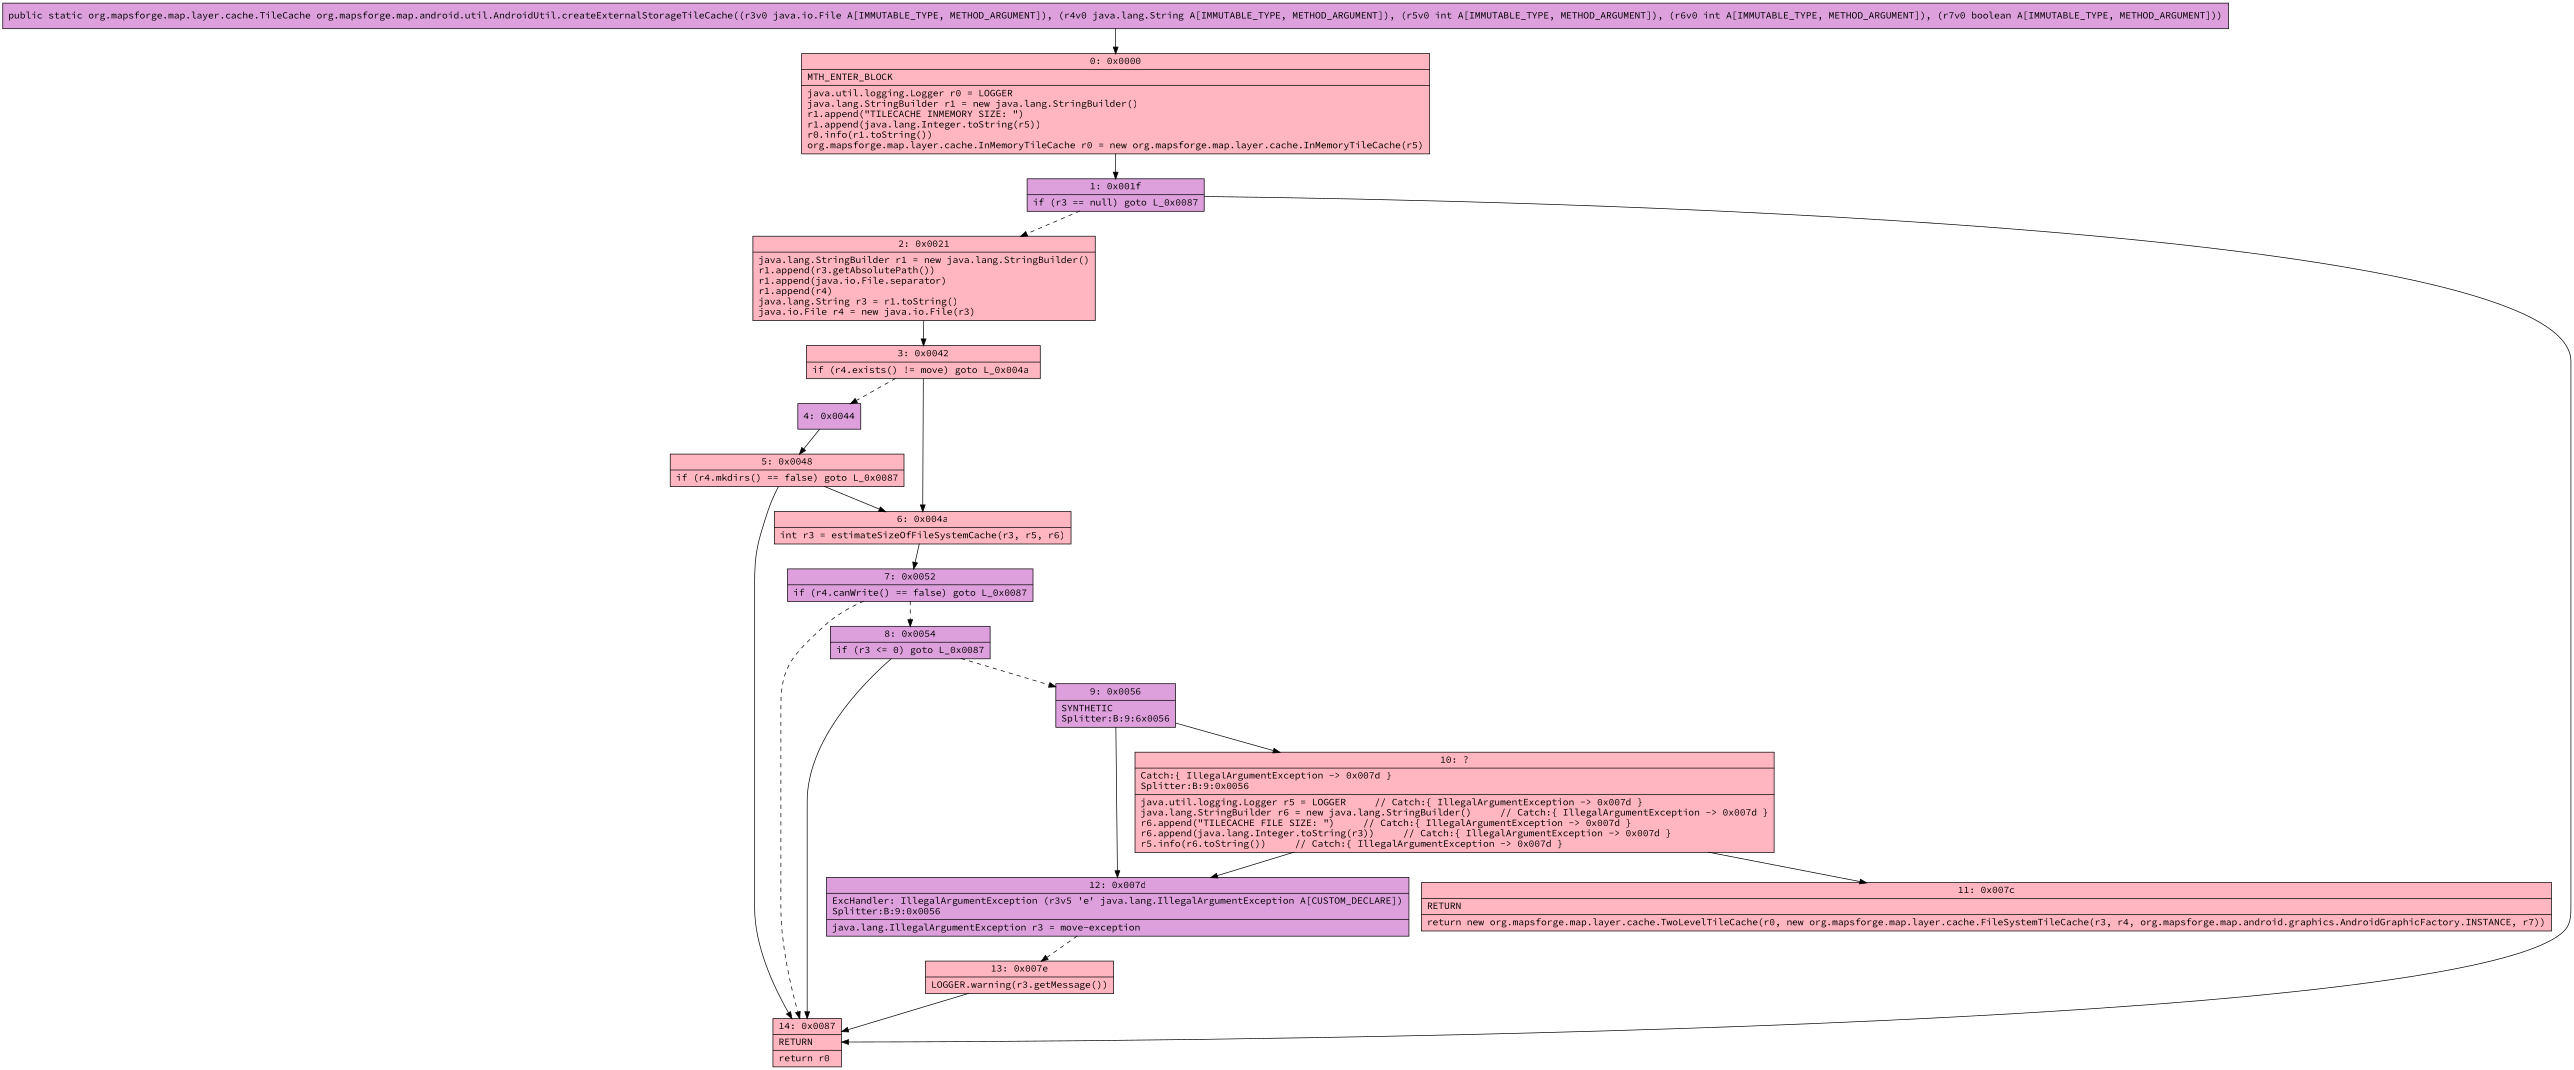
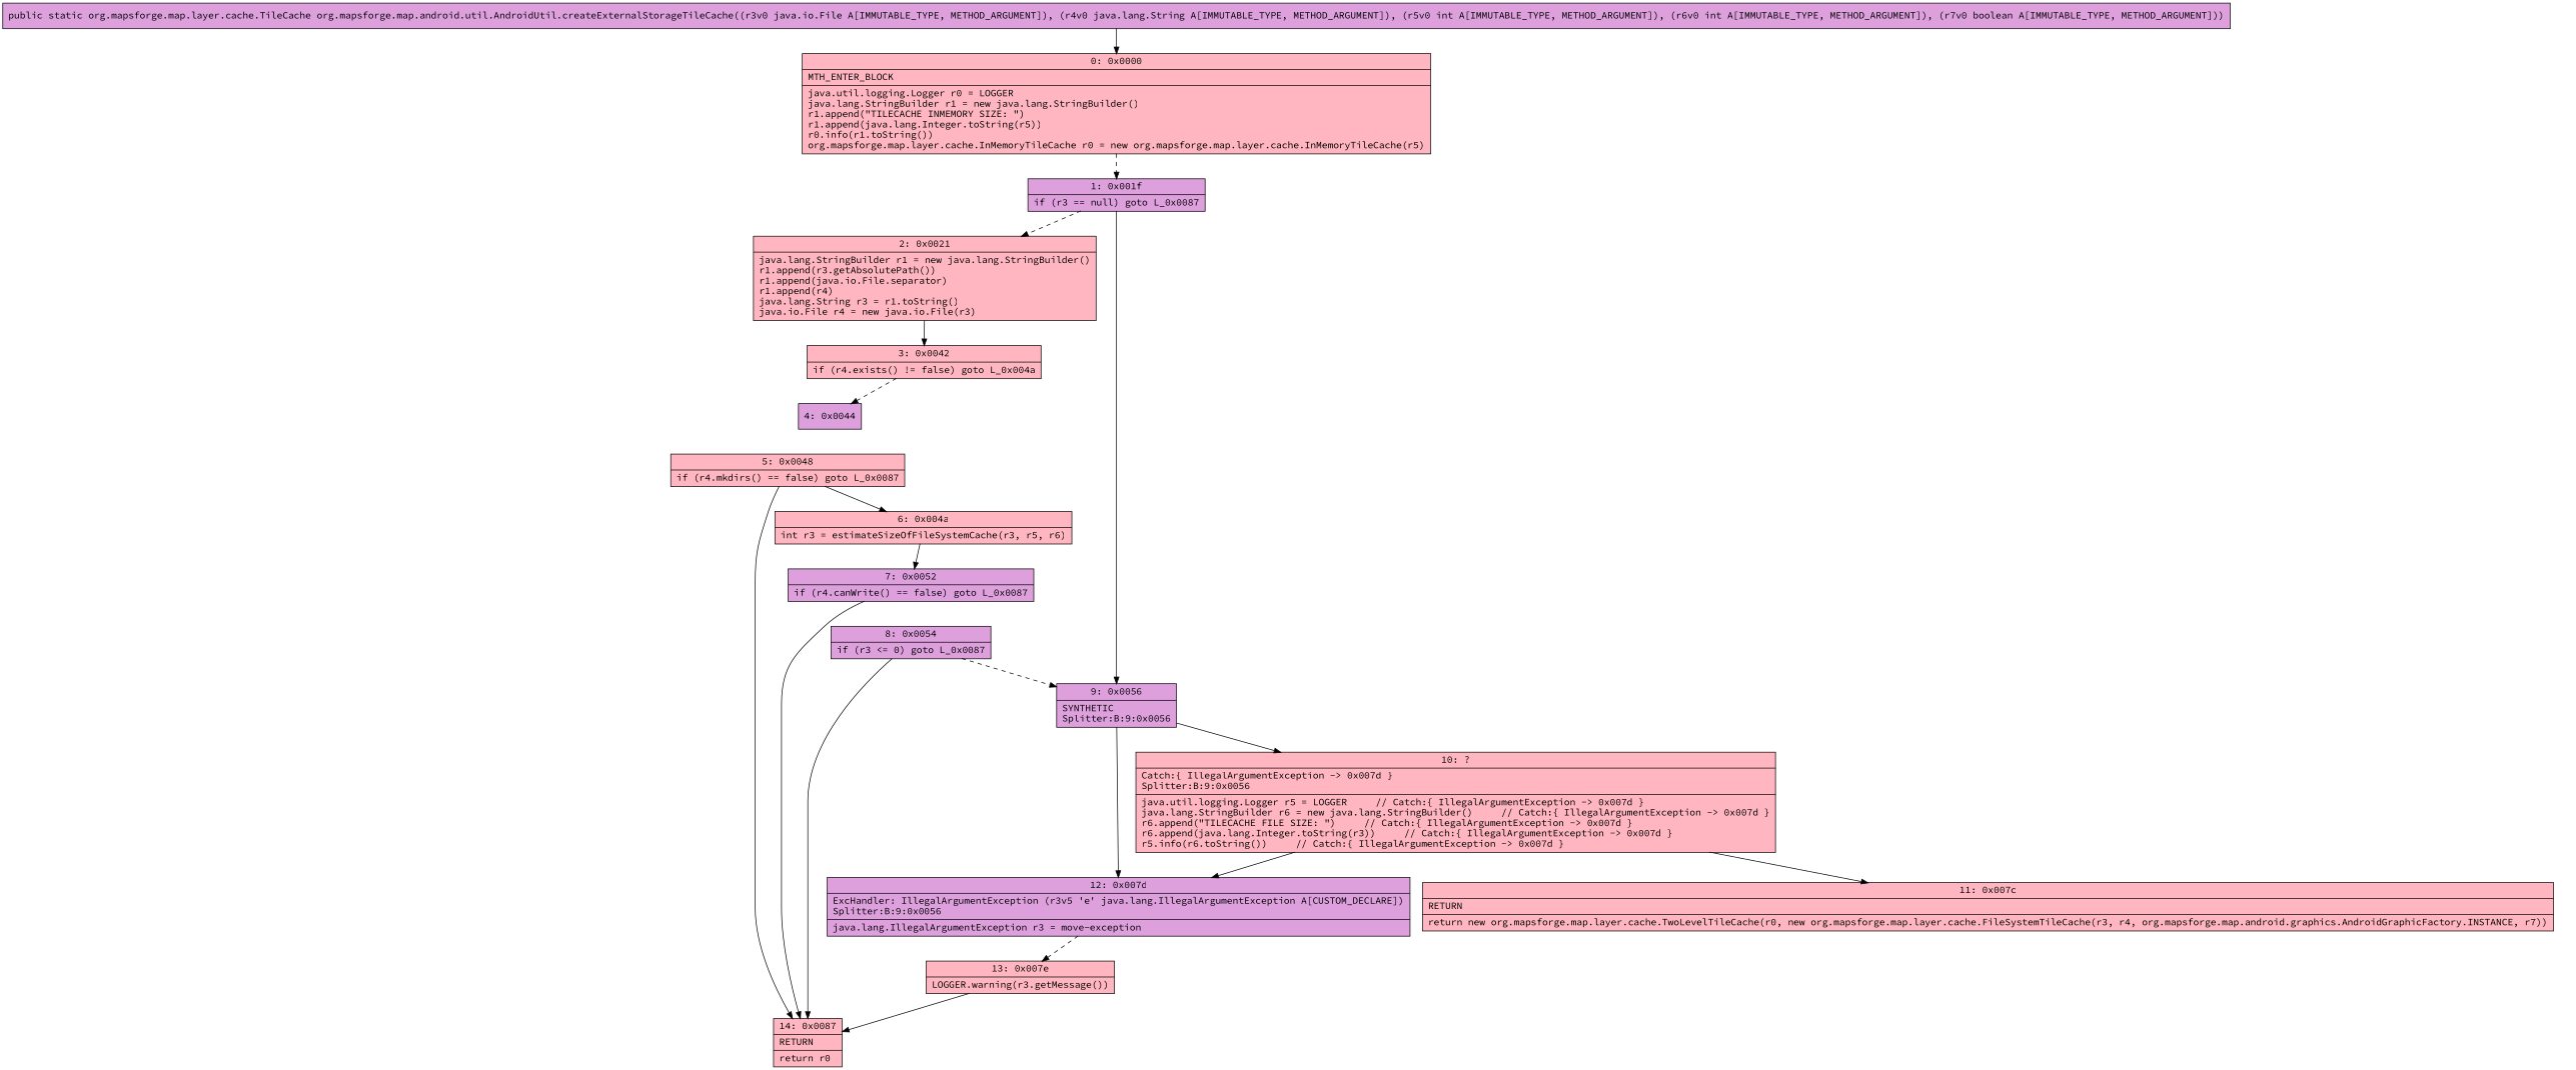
  digraph {
    fontname="Source Code Pro"
    node [fillcolor=lightpink fontname="Source Code Pro" shape=record style=filled]
    edge [fontname="Source Code Pro"]
    n1 [label="{0\:\ 0x0000|MTH_ENTER_BLOCK\l|java.util.logging.Logger r0 = LOGGER\ljava.lang.StringBuilder r1 = new java.lang.StringBuilder()\lr1.append(\"TILECACHE INMEMORY SIZE: \")\lr1.append(java.lang.Integer.toString(r5))\lr0.info(r1.toString())\lorg.mapsforge.map.layer.cache.InMemoryTileCache r0 = new org.mapsforge.map.layer.cache.InMemoryTileCache(r5)\l}"]
    n2 [fillcolor=plum label="{1\:\ 0x001f|if (r3 == null) goto L_0x0087\l}"]
    n3 [label="{2\:\ 0x0021|java.lang.StringBuilder r1 = new java.lang.StringBuilder()\lr1.append(r3.getAbsolutePath())\lr1.append(java.io.File.separator)\lr1.append(r4)\ljava.lang.String r3 = r1.toString()\ljava.io.File r4 = new java.io.File(r3)\l}"]
    n4 [label="{14\:\ 0x0087|RETURN\l|return r0\l}"]
-   n5 [label="{3\:\ 0x0042|if (r4.exists() != move) goto L_0x004a\l}"]
+   n5 [label="{3\:\ 0x0042|if (r4.exists() != false) goto L_0x004a\l}"]
    n6 [fillcolor=plum label="{4\:\ 0x0044}"]
    n7 [label="{6\:\ 0x004a|int r3 = estimateSizeOfFileSystemCache(r3, r5, r6)\l}"]
    n8 [label="{5\:\ 0x0048|if (r4.mkdirs() == false) goto L_0x0087\l}"]
    n9 [fillcolor=plum label="{7\:\ 0x0052|if (r4.canWrite() == false) goto L_0x0087\l}"]
    n10 [fillcolor=plum label="{8\:\ 0x0054|if (r3 \<= 0) goto L_0x0087\l}"]
-   n11 [fillcolor=plum label="{9\:\ 0x0056|SYNTHETIC\lSplitter:B:9:6x0056\l}"]
+   n11 [fillcolor=plum label="{9\:\ 0x0056|SYNTHETIC\lSplitter:B:9:0x0056\l}"]
    n12 [label="{10\:\ ?|Catch:\{ IllegalArgumentException \-\> 0x007d \}\lSplitter:B:9:0x0056\l|java.util.logging.Logger r5 = LOGGER     \/\/ Catch:\{ IllegalArgumentException \-\> 0x007d \}\ljava.lang.StringBuilder r6 = new java.lang.StringBuilder()     \/\/ Catch:\{ IllegalArgumentException \-\> 0x007d \}\lr6.append(\"TILECACHE FILE SIZE: \")     \/\/ Catch:\{ IllegalArgumentException \-\> 0x007d \}\lr6.append(java.lang.Integer.toString(r3))     \/\/ Catch:\{ IllegalArgumentException \-\> 0x007d \}\lr5.info(r6.toString())     \/\/ Catch:\{ IllegalArgumentException \-\> 0x007d \}\l}"]
    n13 [fillcolor=plum label="{12\:\ 0x007d|ExcHandler: IllegalArgumentException (r3v5 'e' java.lang.IllegalArgumentException A[CUSTOM_DECLARE])\lSplitter:B:9:0x0056\l|java.lang.IllegalArgumentException r3 = move\-exception\l}"]
    n14 [label="{11\:\ 0x007c|RETURN\l|return new org.mapsforge.map.layer.cache.TwoLevelTileCache(r0, new org.mapsforge.map.layer.cache.FileSystemTileCache(r3, r4, org.mapsforge.map.android.graphics.AndroidGraphicFactory.INSTANCE, r7))\l}"]
    n15 [label="{13\:\ 0x007e|LOGGER.warning(r3.getMessage())\l}"]
    n16 [fillcolor=plum label="{public static org.mapsforge.map.layer.cache.TileCache org.mapsforge.map.android.util.AndroidUtil.createExternalStorageTileCache((r3v0 java.io.File A[IMMUTABLE_TYPE, METHOD_ARGUMENT]), (r4v0 java.lang.String A[IMMUTABLE_TYPE, METHOD_ARGUMENT]), (r5v0 int A[IMMUTABLE_TYPE, METHOD_ARGUMENT]), (r6v0 int A[IMMUTABLE_TYPE, METHOD_ARGUMENT]), (r7v0 boolean A[IMMUTABLE_TYPE, METHOD_ARGUMENT])) }"]
-   n1 -> n2
+   n1 -> n2 [style=dashed]
    n2 -> n3 [style=dashed]
-   n2 -> n4
+   n2 -> n11
    n3 -> n5
    n5 -> n6 [style=dashed]
-   n5 -> n7
-   n6 -> n8
    n7 -> n9
    n8 -> n4
    n8 -> n7 [style=solid]
-   n9 -> n4 [style=dashed]
-   n9 -> n10 [style=dashed]
+   n9 -> n4
    n10 -> n4
    n10 -> n11 [style=dashed]
    n11 -> n12
    n11 -> n13
    n12 -> n13
    n12 -> n14
    n13 -> n15 [style=dashed]
    n15 -> n4
    n16 -> n1
  }
